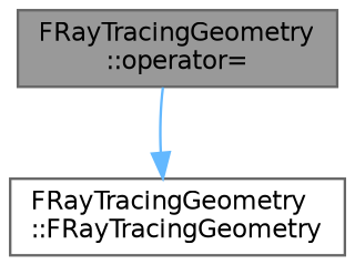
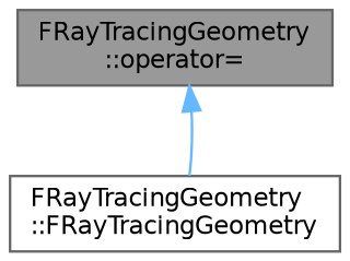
  digraph {
    rankdir=TB
    node [fontname=Helvetica fontsize=10 shape=box style=filled]
    n1 [color=gray40 fillcolor=grey60 fontcolor=black height=0.2 label="FRayTracingGeometry\l::operator=" width=0.4]
    n2 [color=grey40 fillcolor=white height=0.2 label="FRayTracingGeometry\l::FRayTracingGeometry" width=0.4]
-   n1 -> n2 [color=steelblue1 fontname=Helvetica fontsize=10 labelfontname=Helvetica labelfontsize=10 style=solid]
+   n2 -> n1 [color=steelblue1 fontname=Helvetica fontsize=10 labelfontname=Helvetica labelfontsize=10 style=solid]
  }
